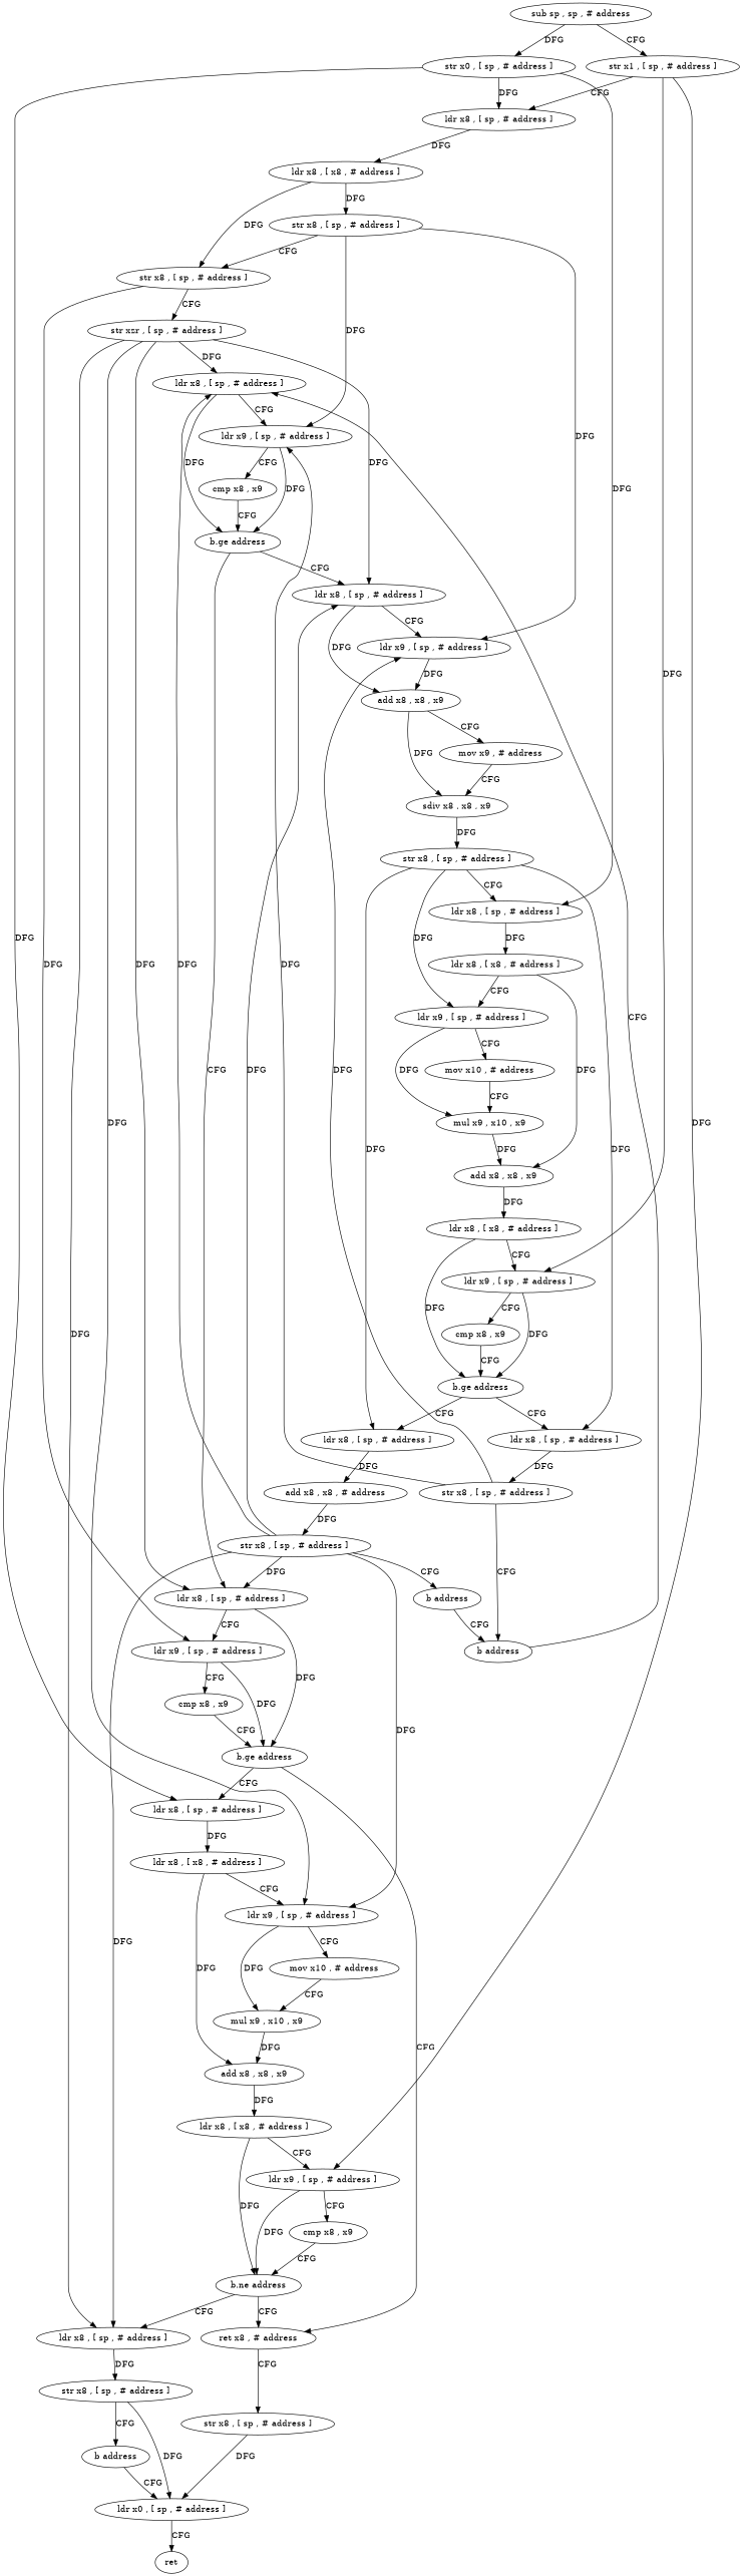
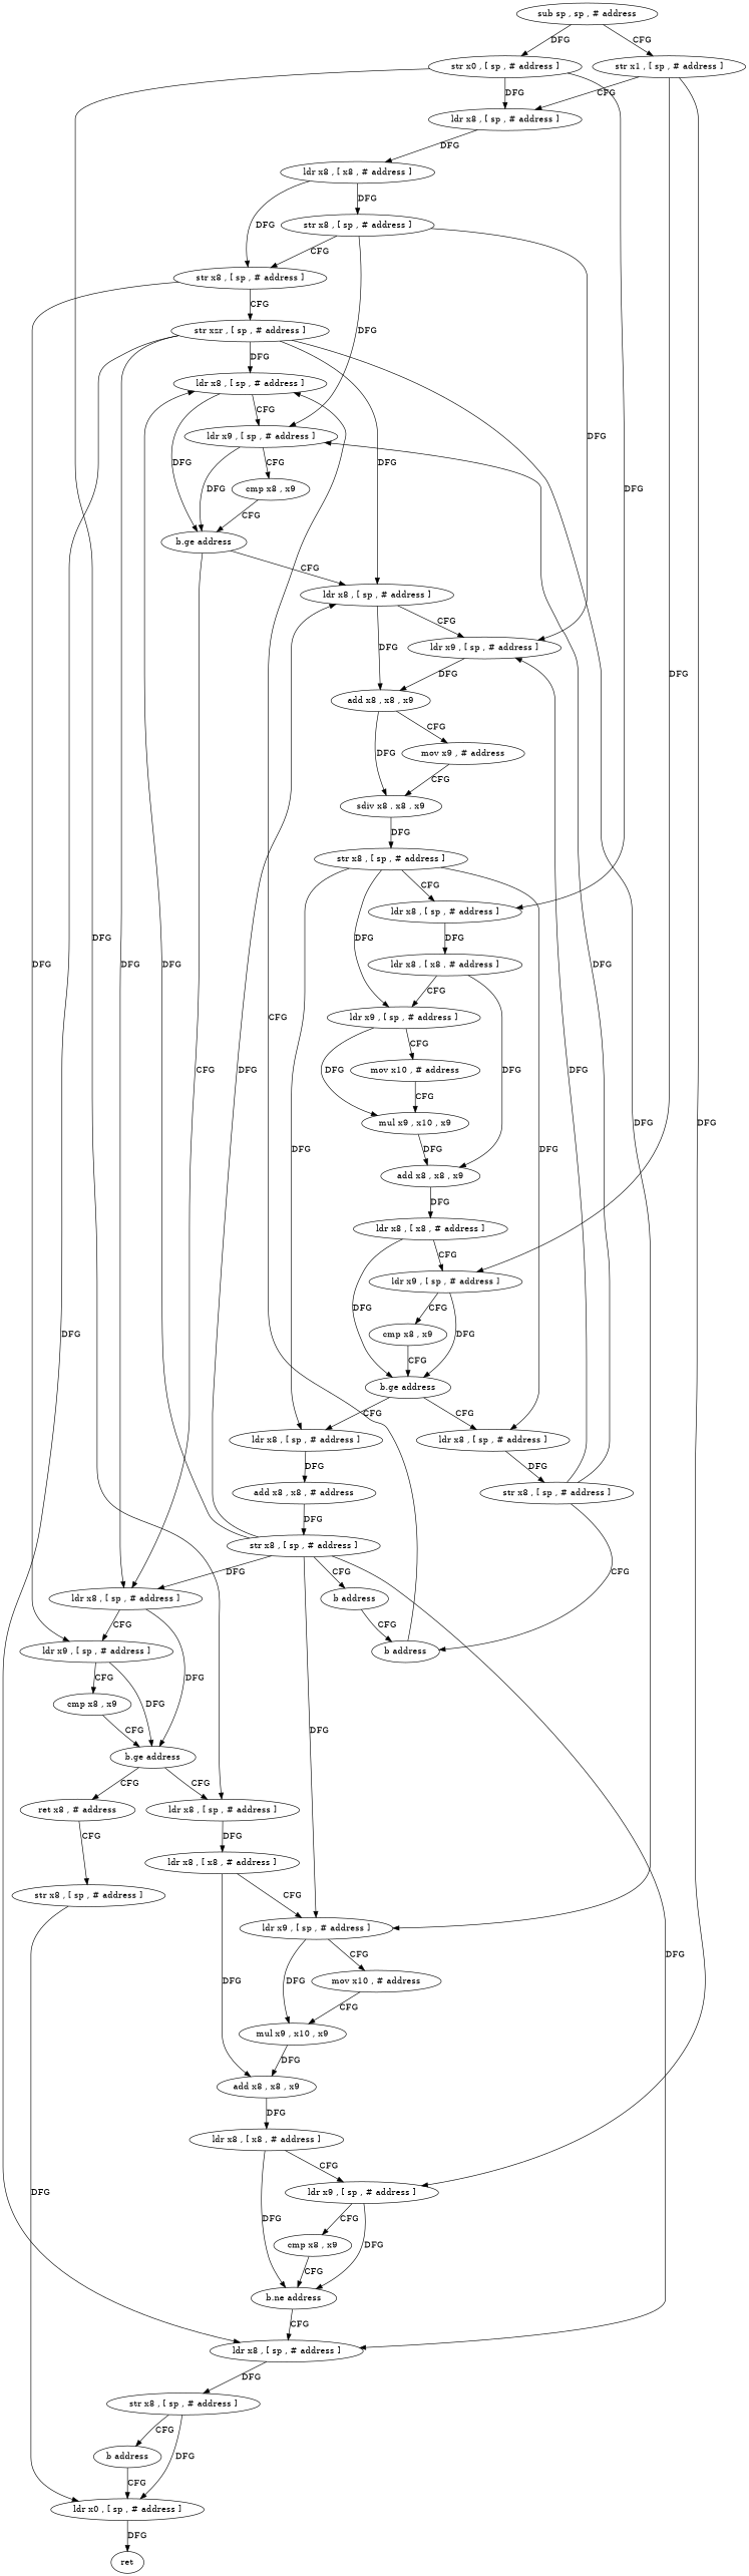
  digraph {
    n1 [label="sub sp , sp , # address"]
    n2 [label="str x0 , [ sp , # address ]"]
    n3 [label="str x1 , [ sp , # address ]"]
    n4 [label="ldr x8 , [ sp , # address ]"]
    n5 [label="ldr x8 , [ sp , # address ]"]
    n6 [label="ldr x8 , [ sp , # address ]"]
    n7 [label="ldr x9 , [ sp , # address ]"]
    n8 [label="ldr x9 , [ sp , # address ]"]
    n9 [label="ldr x8 , [ x8 , # address ]"]
    n10 [label="ldr x8 , [ x8 , # address ]"]
    n11 [label="ldr x8 , [ x8 , # address ]"]
    n12 [label="b.ge address"]
    n13 [label="cmp x8 , x9"]
    n14 [label="b.ne address"]
    n15 [label="cmp x8 , x9"]
    n16 [label="str x8 , [ sp , # address ]"]
    n17 [label="str x8 , [ sp , # address ]"]
    n18 [label="ldr x9 , [ sp , # address ]"]
    n19 [label="ldr x9 , [ sp , # address ]"]
    n20 [label="str xzr , [ sp , # address ]"]
    n21 [label="ldr x9 , [ sp , # address ]"]
    n22 [label="add x8 , x8 , x9"]
    n23 [label="b.ge address"]
    n24 [label="cmp x8 , x9"]
    n25 [label="ldr x8 , [ sp , # address ]"]
    n26 [label="ldr x8 , [ sp , # address ]"]
    n27 [label="ldr x8 , [ sp , # address ]"]
    n28 [label="ldr x9 , [ sp , # address ]"]
    n29 [label="ldr x8 , [ sp , # address ]"]
    n30 [label="b.ge address"]
    n31 [label="cmp x8 , x9"]
    n32 [label="mov x10 , # address"]
    n33 [label="mul x9 , x10 , x9"]
    n34 [label="str x8 , [ sp , # address ]"]
    n35 [label="ret x8 , # address"]
    n36 [label="str x8 , [ sp , # address ]"]
    n37 [label="ldr x0 , [ sp , # address ]"]
    n38 [label="add x8 , x8 , x9"]
    n39 [label="mov x9 , # address"]
    n40 [label="sdiv x8 , x8 , x9"]
    n41 [label="str x8 , [ sp , # address ]"]
    n42 [label="ldr x9 , [ sp , # address ]"]
    n43 [label="ldr x8 , [ sp , # address ]"]
    n44 [label="ldr x8 , [ sp , # address ]"]
    n45 [label="mov x10 , # address"]
    n46 [label="mul x9 , x10 , x9"]
    n47 [label="str x8 , [ sp , # address ]"]
    n48 [label="add x8 , x8 , # address"]
    n49 [label="add x8 , x8 , x9"]
    n50 [label="ldr x8 , [ x8 , # address ]"]
    n51 [label="b address"]
    n52 [label="str x8 , [ sp , # address ]"]
    n53 [label=ret]
    n54 [label="ldr x8 , [ x8 , # address ]"]
    n55 [label="b address"]
    n56 [label="b address"]
    n1 -> n2 [label=DFG]
    n1 -> n3 [label=CFG]
    n2 -> n4 [label=DFG]
    n2 -> n5 [label=DFG]
    n2 -> n6 [label=DFG]
    n3 -> n4 [label=CFG]
    n3 -> n7 [label=DFG]
    n3 -> n8 [label=DFG]
    n4 -> n9 [label=DFG]
    n5 -> n10 [label=DFG]
    n6 -> n11 [label=DFG]
    n7 -> n12 [label=DFG]
    n7 -> n13 [label=CFG]
    n8 -> n14 [label=DFG]
    n8 -> n15 [label=CFG]
    n9 -> n16 [label=DFG]
    n9 -> n17 [label=DFG]
    n10 -> n28 [label=CFG]
    n10 -> n38 [label=DFG]
    n11 -> n42 [label=CFG]
    n11 -> n49 [label=DFG]
    n12 -> n43 [label=CFG]
    n12 -> n44 [label=CFG]
    n13 -> n12 [label=CFG]
    n14 -> n29 [label=CFG]
-   n14 -> n35 [label=CFG]
    n15 -> n14 [label=CFG]
    n16 -> n17 [label=CFG]
    n16 -> n18 [label=DFG]
    n16 -> n19 [label=DFG]
    n17 -> n20 [label=CFG]
    n17 -> n21 [label=DFG]
    n18 -> n22 [label=DFG]
    n19 -> n23 [label=DFG]
    n19 -> n24 [label=CFG]
    n20 -> n25 [label=DFG]
    n20 -> n26 [label=DFG]
    n20 -> n27 [label=DFG]
    n20 -> n28 [label=DFG]
    n20 -> n29 [label=DFG]
    n21 -> n30 [label=DFG]
    n21 -> n31 [label=CFG]
    n22 -> n39 [label=CFG]
    n22 -> n40 [label=DFG]
    n23 -> n26 [label=CFG]
    n23 -> n27 [label=CFG]
    n24 -> n23 [label=CFG]
    n25 -> n19 [label=CFG]
    n25 -> n23 [label=DFG]
    n26 -> n21 [label=CFG]
    n26 -> n30 [label=DFG]
    n27 -> n18 [label=CFG]
    n27 -> n22 [label=DFG]
    n28 -> n32 [label=CFG]
    n28 -> n33 [label=DFG]
    n29 -> n34 [label=DFG]
    n30 -> n5 [label=CFG]
    n30 -> n35 [label=CFG]
    n31 -> n30 [label=CFG]
    n32 -> n33 [label=CFG]
    n33 -> n38 [label=DFG]
    n34 -> n37 [label=DFG]
    n34 -> n55 [label=CFG]
    n35 -> n36 [label=CFG]
    n36 -> n37 [label=DFG]
-   n37 -> n53 [label=CFG]
+   n37 -> n53 [label=DFG]
    n38 -> n54 [label=DFG]
    n39 -> n40 [label=CFG]
    n40 -> n41 [label=DFG]
    n41 -> n6 [label=CFG]
    n41 -> n42 [label=DFG]
    n41 -> n43 [label=DFG]
    n41 -> n44 [label=DFG]
    n42 -> n45 [label=CFG]
    n42 -> n46 [label=DFG]
    n43 -> n47 [label=DFG]
    n44 -> n48 [label=DFG]
    n45 -> n46 [label=CFG]
    n46 -> n49 [label=DFG]
    n47 -> n18 [label=DFG]
    n47 -> n19 [label=DFG]
    n47 -> n51 [label=CFG]
    n48 -> n52 [label=DFG]
    n49 -> n50 [label=DFG]
    n50 -> n7 [label=CFG]
    n50 -> n12 [label=DFG]
    n51 -> n25 [label=CFG]
    n52 -> n25 [label=DFG]
    n52 -> n26 [label=DFG]
    n52 -> n27 [label=DFG]
    n52 -> n28 [label=DFG]
    n52 -> n29 [label=DFG]
    n52 -> n56 [label=CFG]
    n54 -> n8 [label=CFG]
    n54 -> n14 [label=DFG]
    n55 -> n37 [label=CFG]
    n56 -> n51 [label=CFG]
  }
